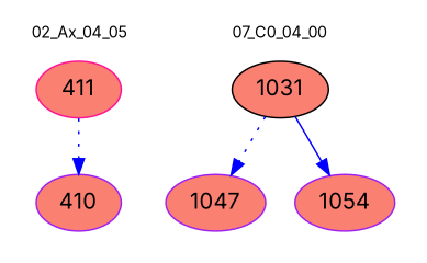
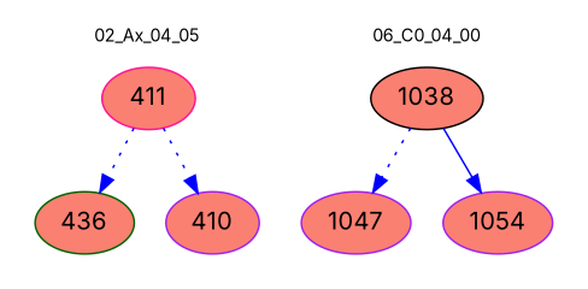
  digraph {
    fontname=Inter
    node [color=purple fillcolor=salmon fontname=Inter style=filled]
    edge [color=blue fontname=Inter style=dotted]
    n1 [color=deeppink label=411]
+   n2 [color=darkgreen label=436]
    n3 [label=410]
-   n4 [color=black label=1031]
+   n4 [color=black label=1038]
    n5 [label=1047]
    n6 [label=1054]
    subgraph cluster_1 {
      color=white
      fontsize=10
      label="02_Ax_04_05"
      n1
+     n2
      n3
    }
    subgraph cluster_2 {
      color=white
      fontsize=10
-     label="07_C0_04_00"
+     label="06_C0_04_00"
      n4
      n5
      n6
    }
+   n1 -> n2
    n1 -> n3
    n4 -> n5
    n4 -> n6 [style=solid]
  }
